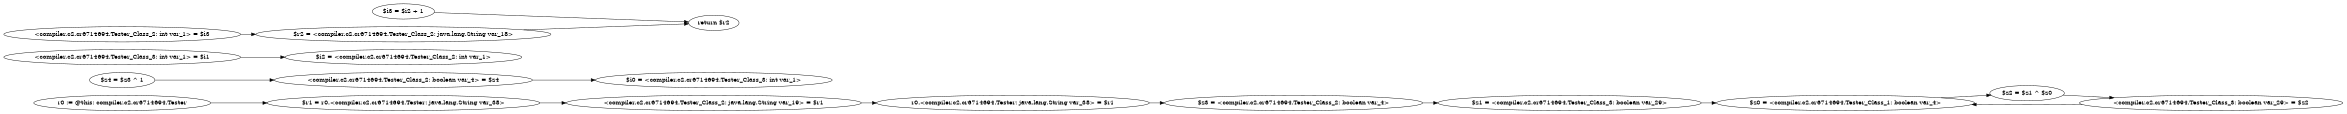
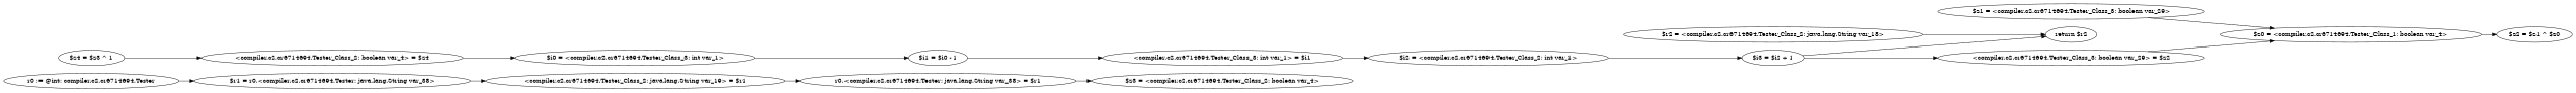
  digraph {
    rankdir=LR
-   "r0 := @this: compiler.c2.cr6714694.Tester"
+   "r0 := @this: compiler.c2.cr6714694.Tester" [label="r0 := @int: compiler.c2.cr6714694.Tester"]
    "$r1 = r0.<compiler.c2.cr6714694.Tester: java.lang.String var_38>"
    "<compiler.c2.cr6714694.Tester_Class_2: java.lang.String var_19> = $r1"
    "r0.<compiler.c2.cr6714694.Tester: java.lang.String var_38> = $r1"
    "$z3 = <compiler.c2.cr6714694.Tester_Class_2: boolean var_4>"
    "$z1 = <compiler.c2.cr6714694.Tester_Class_3: boolean var_29>"
    "$z0 = <compiler.c2.cr6714694.Tester_Class_1: boolean var_4>"
    "$z2 = $z1 ^ $z0"
    "<compiler.c2.cr6714694.Tester_Class_3: boolean var_29> = $z2"
    "$z4 = $z3 ^ 1"
    "<compiler.c2.cr6714694.Tester_Class_2: boolean var_4> = $z4"
    "$i0 = <compiler.c2.cr6714694.Tester_Class_3: int var_1>"
+   "$i1 = $i0 - 1"
    "<compiler.c2.cr6714694.Tester_Class_3: int var_1> = $i1"
    "$i2 = <compiler.c2.cr6714694.Tester_Class_2: int var_1>"
    "$i3 = $i2 + 1"
    "return $r2"
-   "<compiler.c2.cr6714694.Tester_Class_2: int var_1> = $i3"
    "$r2 = <compiler.c2.cr6714694.Tester_Class_2: java.lang.String var_18>"
    "r0 := @this: compiler.c2.cr6714694.Tester" -> "$r1 = r0.<compiler.c2.cr6714694.Tester: java.lang.String var_38>"
    "$r1 = r0.<compiler.c2.cr6714694.Tester: java.lang.String var_38>" -> "<compiler.c2.cr6714694.Tester_Class_2: java.lang.String var_19> = $r1"
    "<compiler.c2.cr6714694.Tester_Class_2: java.lang.String var_19> = $r1" -> "r0.<compiler.c2.cr6714694.Tester: java.lang.String var_38> = $r1"
    "r0.<compiler.c2.cr6714694.Tester: java.lang.String var_38> = $r1" -> "$z3 = <compiler.c2.cr6714694.Tester_Class_2: boolean var_4>"
-   "$z3 = <compiler.c2.cr6714694.Tester_Class_2: boolean var_4>" -> "$z1 = <compiler.c2.cr6714694.Tester_Class_3: boolean var_29>"
    "$z1 = <compiler.c2.cr6714694.Tester_Class_3: boolean var_29>" -> "$z0 = <compiler.c2.cr6714694.Tester_Class_1: boolean var_4>"
    "$z0 = <compiler.c2.cr6714694.Tester_Class_1: boolean var_4>" -> "$z2 = $z1 ^ $z0"
-   "$z2 = $z1 ^ $z0" -> "<compiler.c2.cr6714694.Tester_Class_3: boolean var_29> = $z2"
+   "$i3 = $i2 + 1" -> "<compiler.c2.cr6714694.Tester_Class_3: boolean var_29> = $z2"
    "<compiler.c2.cr6714694.Tester_Class_3: boolean var_29> = $z2" -> "$z0 = <compiler.c2.cr6714694.Tester_Class_1: boolean var_4>"
    "$z4 = $z3 ^ 1" -> "<compiler.c2.cr6714694.Tester_Class_2: boolean var_4> = $z4"
    "<compiler.c2.cr6714694.Tester_Class_2: boolean var_4> = $z4" -> "$i0 = <compiler.c2.cr6714694.Tester_Class_3: int var_1>"
+   "$i0 = <compiler.c2.cr6714694.Tester_Class_3: int var_1>" -> "$i1 = $i0 - 1"
+   "$i1 = $i0 - 1" -> "<compiler.c2.cr6714694.Tester_Class_3: int var_1> = $i1"
    "<compiler.c2.cr6714694.Tester_Class_3: int var_1> = $i1" -> "$i2 = <compiler.c2.cr6714694.Tester_Class_2: int var_1>"
+   "$i2 = <compiler.c2.cr6714694.Tester_Class_2: int var_1>" -> "$i3 = $i2 + 1"
    "$i3 = $i2 + 1" -> "return $r2"
-   "<compiler.c2.cr6714694.Tester_Class_2: int var_1> = $i3" -> "$r2 = <compiler.c2.cr6714694.Tester_Class_2: java.lang.String var_18>"
    "$r2 = <compiler.c2.cr6714694.Tester_Class_2: java.lang.String var_18>" -> "return $r2"
  }
